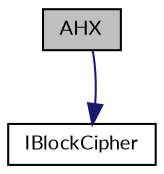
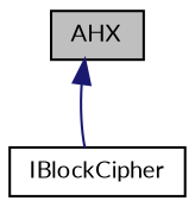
  digraph {
    fontname=Lato
    node [color=black fontname=Lato fontsize=10 shape=record style=filled]
    n1 [fillcolor=grey75 fontcolor=black height=0.2 label=AHX width=0.4]
    n2 [fillcolor=white height=0.2 label=IBlockCipher width=0.4]
-   n2 -> n1 [color=midnightblue dir=back fontname=Lato fontsize=10 labelfontname=Helvetica labelfontsize=10 style=solid]
+   n1 -> n2 [color=midnightblue dir=back fontname=Lato fontsize=10 labelfontname=Helvetica labelfontsize=10 style=solid]
  }
